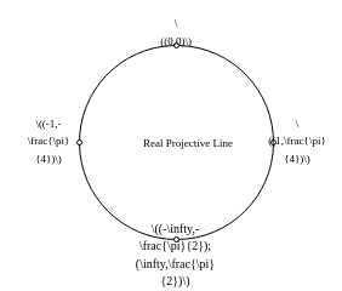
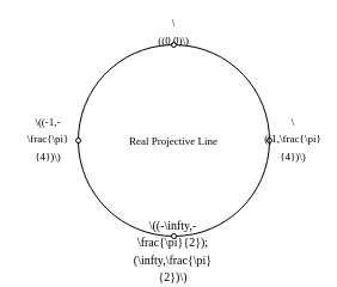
  <mxCell id="0" />
  <mxCell id="1" parent="0" />
  <mxCell id="2" value="" style="verticalLabelPosition=bottom;verticalAlign=top;html=1;shape=mxgraph.basic.arc;startAngle=0.005;endAngle=0.995;" parent="1" vertex="1"><mxGeometry x="65" y="37" width="160" height="160" as="geometry" /></mxCell>
- <mxCell id="3" value="&lt;font style=&quot;font-size: 9px;&quot; face=&quot;Times New Roman&quot;&gt;Real Projective Line&lt;/font&gt;" style="whiteSpace=wrap;html=1;fillColor=none;strokeColor=none;" parent="1" vertex="1"><mxGeometry x="115" y="107" width="80" height="20" as="geometry" /></mxCell>
+ <mxCell id="3" value="&lt;font style=&quot;font-size: 9px;&quot; face=&quot;Times New Roman&quot;&gt;Real Projective Line&lt;/font&gt;" style="whiteSpace=wrap;html=1;fillColor=none;strokeColor=none;" parent="1" vertex="1"><mxGeometry x="105" y="107" width="80" height="20" as="geometry" /></mxCell>
  <mxCell id="4" value="" style="ellipse;whiteSpace=wrap;html=1;fillColor=none;aspect=fixed;" parent="1" vertex="1"><mxGeometry x="143" y="35" width="4" height="4" as="geometry" /></mxCell>
  <mxCell id="5" value="" style="ellipse;whiteSpace=wrap;html=1;fillColor=default;aspect=fixed;" parent="1" vertex="1"><mxGeometry x="223" y="115" width="4" height="4" as="geometry" /></mxCell>
  <mxCell id="6" value="" style="ellipse;whiteSpace=wrap;html=1;fillColor=default;aspect=fixed;" parent="1" vertex="1"><mxGeometry x="63" y="115" width="4" height="4" as="geometry" /></mxCell>
  <mxCell id="7" value="" style="ellipse;whiteSpace=wrap;html=1;fillColor=default;aspect=fixed;" parent="1" vertex="1"><mxGeometry x="143" y="195" width="4" height="4" as="geometry" /></mxCell>
  <mxCell id="8" value="&lt;span style=&quot;font-family: &amp;quot;Times New Roman&amp;quot;; font-size: 9px;&quot;&gt;\((0,0)\)&lt;/span&gt;" style="whiteSpace=wrap;html=1;fillColor=none;strokeColor=none;" parent="1" vertex="1"><mxGeometry x="135" y="20" width="20" height="10" as="geometry" /></mxCell>
  <mxCell id="9" value="&lt;span style=&quot;font-family: &amp;quot;Times New Roman&amp;quot;; font-size: 9px;&quot;&gt;\((1,\frac{\pi}{4})\)&lt;/span&gt;" style="whiteSpace=wrap;html=1;fillColor=none;strokeColor=none;" vertex="1" parent="1"><mxGeometry x="230" y="110" width="30" height="10" as="geometry" /></mxCell>
  <mxCell id="10" value="&lt;span style=&quot;font-family: &amp;quot;Times New Roman&amp;quot;; font-size: 9px;&quot;&gt;\((-1,-\frac{\pi}{4})\)&lt;/span&gt;" style="whiteSpace=wrap;html=1;fillColor=none;strokeColor=none;" vertex="1" parent="1"><mxGeometry x="20" y="110" width="40" height="10" as="geometry" /></mxCell>
  <mxCell id="11" value="&lt;font size=&quot;1&quot; face=&quot;Times New Roman&quot;&gt;\((-\infty,-\frac{\pi}{2});(\infty,\frac{\pi}{2})\)&lt;/font&gt;" style="whiteSpace=wrap;html=1;fillColor=none;strokeColor=none;" vertex="1" parent="1"><mxGeometry x="107" y="204" width="75" height="10" as="geometry" /></mxCell>
